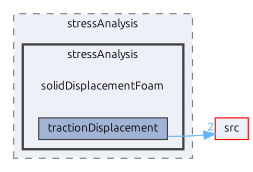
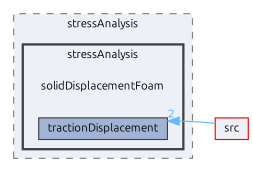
  digraph {
    compound=true
    rankdir=LR
    fontname=Ubuntu
    node [fontname=Ubuntu fontsize=10 shape=box style=filled]
    n1 [height=0.2 label=solidDisplacementFoam shape=plaintext width=0.4 style=""]
    n2 [color=grey25 fillcolor="#a2b4d6" height=0.2 label=tractionDisplacement width=0.4]
    n3 [color=red fillcolor="#edf0f7" height=0.2 label=src width=0.4]
    subgraph cluster_1 {
      bgcolor="#edf0f7"
      fontsize=10
      label=stressAnalysis
      pencolor=grey50
      style="filled,dashed"
      subgraph cluster_2 {
        bgcolor="#edf0f7"
        fontsize=10
        pencolor=grey25
        style="filled,bold"
        n1
        n2
      }
    }
-   n2 -> n3 [color=steelblue1 fontcolor=steelblue1 fontname=Ubuntu fontsize=10 headlabel=2 labeldistance=1.5 labelfontname=Helvetica labelfontsize=10]
+   n3 -> n2 [color=steelblue1 fontcolor=steelblue1 fontname=Ubuntu fontsize=10 headlabel=2 labeldistance=1.5 labelfontname=Helvetica labelfontsize=10]
  }
